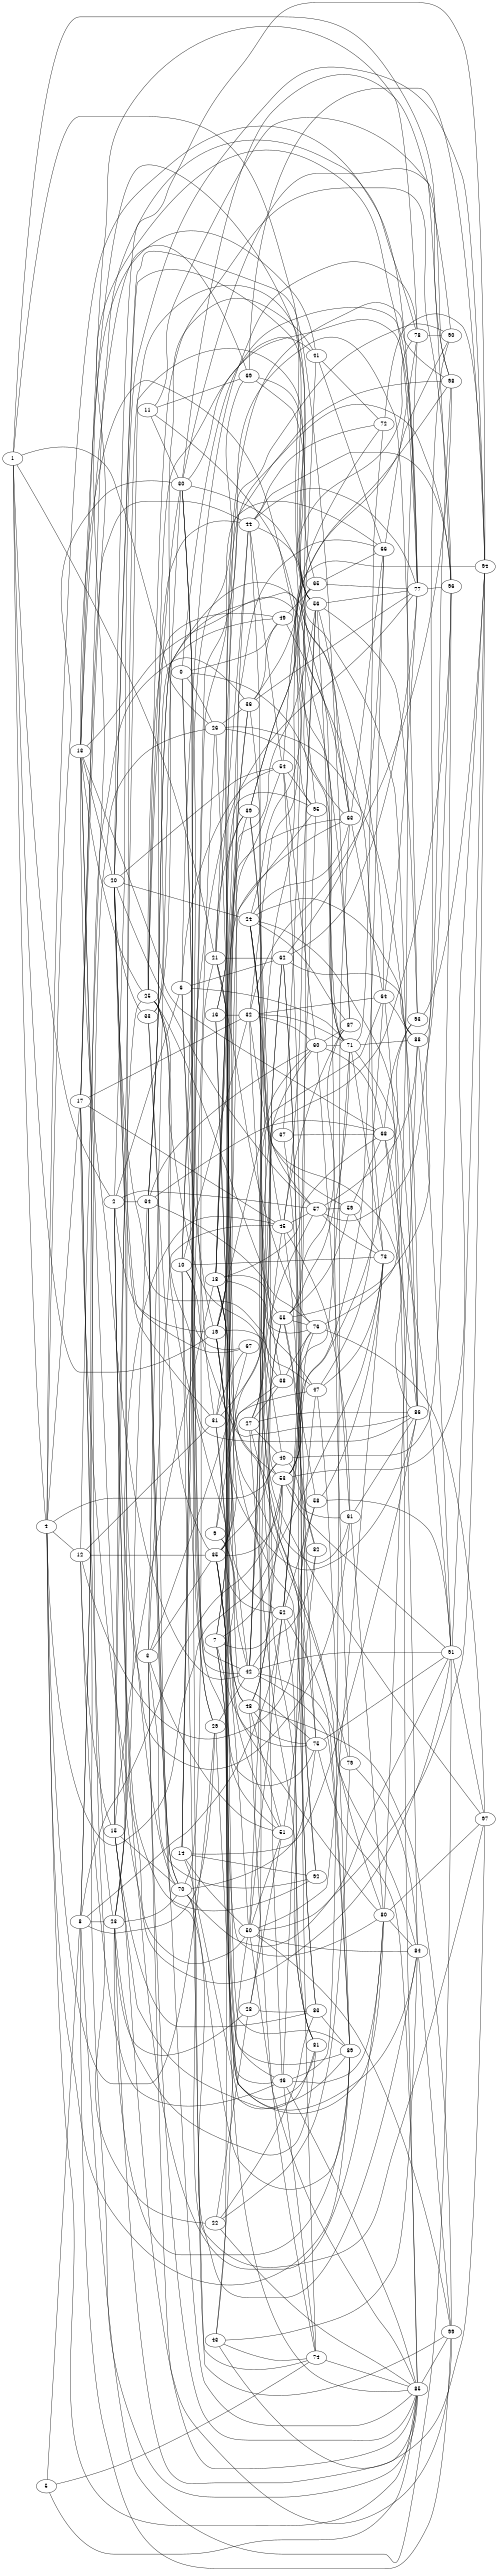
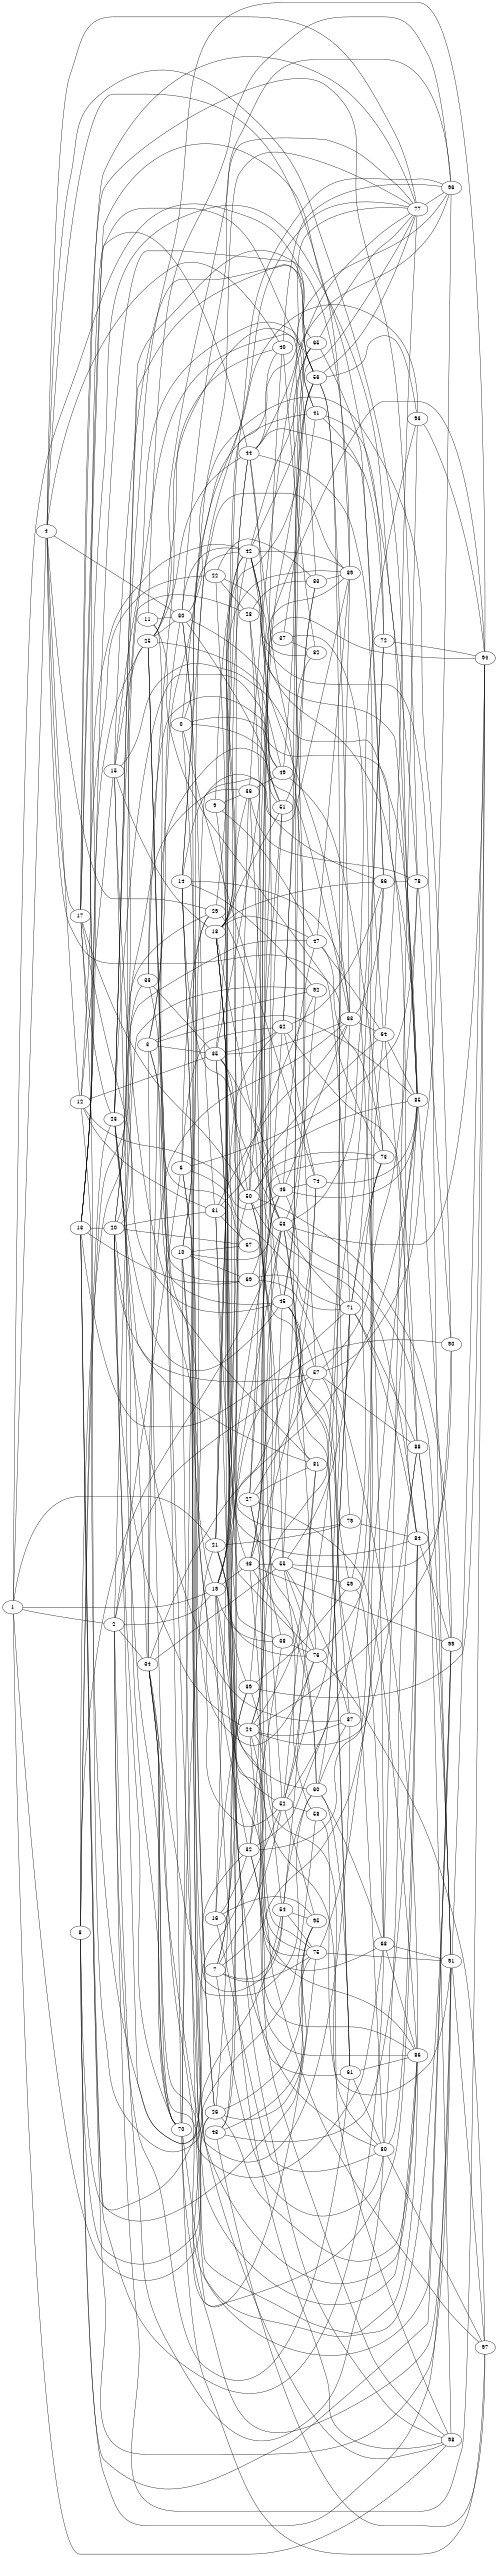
  strict graph {
    rankdir=LR
    node [w=-13]
    edge [w=-9]
    0 [w=15]
    26 [w=-12]
    42 [w=-10]
    49 [w=-15]
    63 [w=-6]
    74 [w=-16]
    77 [w=13]
    75 [w=9]
    36 [w=-10]
    86 [w=3]
    95
    45 [w=8]
    89 [w=13]
    91 [w=-5]
    96 [w=6]
    65 [w=-5]
    84 [w=3]
    82 [w=-11]
    73 [w=-14]
    66 [w=-10]
    64 [w=-15]
    85 [w=5]
    78 [w=3]
    53 [w=14]
    56 [w=-12]
    57 [w=4]
    61
    92 [w=-3]
    87 [w=-12]
    94 [w=-4]
    97 [w=8]
    99
    88 [w=14]
    1 [w=14]
    2 [w=-3]
    4 [w=-3]
    19 [w=7]
    21 [w=9]
    98
    6 [w=5]
    34 [w=16]
    80 [w=5]
    30 [w=11]
    12 [w=10]
    17 [w=-12]
    29 [w=13]
    40 [w=-6]
    52 [w=12]
    46 [w=-11]
    44 [w=15]
    38 [w=-10]
    48
    60
    90 [w=10]
    62 [w=10]
    39 [w=14]
    76 [w=9]
    79 [w=15]
    93 [w=-4]
    54 [w=11]
    71 [w=-8]
    41
    68 [w=11]
    70 [w=-3]
    55 [w=-15]
    59 [w=5]
    51 [w=4]
    31 [w=15]
    35 [w=16]
    15 [w=6]
    58 [w=3]
    50 [w=-11]
    23 [w=-15]
    32 [w=14]
    81 [w=9]
    47 [w=14]
    72 [w=-8]
    83 [w=16]
    3 [w=14]
    67 [w=12]
    25 [w=-3]
    18 [w=7]
    28 [w=-5]
-   5 [w=13]
    8 [w=11]
    7 [w=2]
    9 [w=-6]
    10 [w=4]
    69 [w=-11]
    11 [w=10]
    13 [w=15]
    20 [w=-5]
    22 [w=11]
    24 [w=13]
    33 [w=-16]
    14 [w=-9]
    16 [w=-16]
    27 [w=-16]
    37 [w=-14]
    43 [w=-12]
    0 -- 26 [w=12]
    0 -- 42 [w=5]
    0 -- 49 [w=11]
    0 -- 63 [w=-11]
    0 -- 74 [w=16]
    0 -- 77 [w=4]
    26 -- 75 [w=-16]
    26 -- 36 [w=16]
    26 -- 86 [w=-4]
    26 -- 95 [w=-4]
    42 -- 45 [w=8]
    42 -- 89 [w=3]
    42 -- 91 [w=-2]
    42 -- 96 [w=-11]
    42 -- 65 [w=-5]
    42 -- 84 [w=9]
    42 -- 82 [w=6]
    49 -- 65 [w=12]
    49 -- 73 [w=-5]
    63 -- 66 [w=8]
    63 -- 64 [w=-10]
    74 -- 85 [w=-4]
    77 -- 96 [w=5]
    75 -- 91 [w=-13]
    75 -- 85 [w=11]
    36 -- 49 [w=3]
    36 -- 77 [w=-2]
    36 -- 78 [w=-3]
    36 -- 53 [w=-2]
    45 -- 56 [w=14]
    45 -- 57 [w=10]
    45 -- 61 [w=15]
    45 -- 92 [w=-3]
    45 -- 87 [w=16]
    91 -- 94 [w=-16]
    91 -- 97 [w=-2]
    65 -- 77 [w=-8]
    65 -- 66 [w=10]
    84 -- 99 [w=15]
    66 -- 78 [w=4]
    64 -- 77 [w=-10]
    64 -- 85 [w=-15]
    64 -- 88 [w=-5]
    85 -- 99 [w=-13]
    78 -- 90 [w=15]
    53 -- 91 [w=-16]
    53 -- 56 [w=-2]
    53 -- 61 [w=-11]
    53 -- 94 [w=-15]
    53 -- 76 [w=7]
    53 -- 93 [w=9]
    53 -- 71 [w=-14]
    56 -- 63 [w=-16]
    56 -- 77 [w=-15]
    56 -- 79
    56 -- 93 [w=3]
    57 -- 96 [w=4]
    57 -- 73 [w=2]
    57 -- 88 [w=8]
    57 -- 59 [w=16]
    61 -- 86 [w=9]
    61 -- 80 [w=-11]
    88 -- 91 [w=-11]
    88 -- 98 [w=-12]
    1 -- 26 [w=-14]
    1 -- 56 [w=8]
    1 -- 2 [w=-3]
    1 -- 4 [w=5]
    1 -- 19 [w=10]
    1 -- 21 [w=8]
    1 -- 98 [w=7]
    2 -- 57 [w=5]
    2 -- 61 [w=-4]
    2 -- 92 [w=16]
    2 -- 94 [w=13]
    2 -- 19 [w=2]
    2 -- 6 [w=7]
    2 -- 34 [w=11]
    2 -- 80 [w=-11]
    4 -- 77 [w=11]
    4 -- 89 [w=-16]
    4 -- 73 [w=-15]
    4 -- 85 [w=-12]
    4 -- 30 [w=9]
    4 -- 12 [w=-5]
    4 -- 17 [w=4]
    4 -- 29 [w=9]
    4 -- 40 [w=10]
    19 -- 42 [w=4]
    19 -- 98 [w=5]
    19 -- 52 [w=-14]
    19 -- 46 [w=14]
    19 -- 44 [w=15]
    19 -- 38 [w=6]
    19 -- 48 [w=-6]
    19 -- 60 [w=-5]
    19 -- 90 [w=15]
    21 -- 96 [w=6]
    21 -- 61 [w=15]
    21 -- 44 [w=-7]
    21 -- 62 [w=15]
    21 -- 39 [w=-11]
    21 -- 76 [w=8]
    21 -- 79 [w=-5]
    6 -- 78 [w=14]
    6 -- 19 [w=-10]
    6 -- 29
    6 -- 62 [w=10]
    6 -- 54 [w=-3]
    6 -- 71
    34 -- 63 [w=-10]
    34 -- 84 [w=12]
    34 -- 85
    34 -- 87 [w=15]
    34 -- 60 [w=7]
    34 -- 41 [w=-13]
    34 -- 68 [w=-15]
    34 -- 70 [w=11]
    34 -- 55 [w=13]
    80 -- 84 [w=15]
    80 -- 97 [w=2]
    80 -- 88 [w=-3]
    30 -- 42 [w=-5]
    30 -- 63 [w=2]
    30 -- 77 [w=6]
    30 -- 98 [w=5]
    30 -- 90 [w=-5]
    30 -- 51 [w=-11]
    30 -- 31 [w=-5]
    12 -- 46 [w=10]
    12 -- 41 [w=15]
    12 -- 31 [w=9]
    12 -- 35 [w=12]
    12 -- 15 [w=-4]
    12 -- 58
    17 -- 77 [w=16]
    17 -- 45 [w=-2]
    17 -- 85 [w=13]
    17 -- 78 [w=16]
    17 -- 44 [w=11]
    17 -- 50 [w=-5]
    17 -- 23 [w=-8]
    17 -- 32 [w=12]
    29 -- 42 [w=9]
    29 -- 81 [w=-13]
    40 -- 96 [w=-6]
    40 -- 82 [w=11]
    52 -- 95 [w=12]
    52 -- 89 [w=3]
    52 -- 66 [w=10]
    52 -- 76 [w=-13]
    52 -- 58
    52 -- 81 [w=-6]
    46 -- 63 [w=2]
    46 -- 74 [w=7]
    46 -- 85 [w=-11]
    46 -- 80 [w=-8]
    46 -- 47
    44 -- 77 [w=-13]
    44 -- 96 [w=6]
    44 -- 64 [w=11]
    44 -- 57 [w=16]
    44 -- 54 [w=7]
    44 -- 72 [w=2]
    38 -- 76 [w=13]
    48 -- 74 [w=-3]
    48 -- 75 [w=-11]
    48 -- 53 [w=10]
    48 -- 99 [w=4]
    48 -- 55 [w=-14]
    48 -- 51 [w=11]
    60 -- 61 [w=2]
    60 -- 87 [w=2]
    60 -- 71 [w=12]
    60 -- 68 [w=16]
    62 -- 74 [w=15]
    62 -- 77 [w=-10]
    62 -- 66 [w=-5]
    62 -- 88 [w=2]
    62 -- 83 [w=-2]
    39 -- 94 [w=-11]
    39 -- 98 [w=5]
    39 -- 46 [w=-10]
    39 -- 59 [w=-14]
    76 -- 78 [w=-4]
    76 -- 97 [w=10]
    79 -- 84 [w=-16]
    93 -- 94 [w=6]
    54 -- 75 [w=2]
    54 -- 95 [w=-11]
    54 -- 60 [w=-14]
    54 -- 72
    71 -- 84 [w=-4]
    71 -- 73 [w=-15]
    71 -- 88 [w=-4]
    71 -- 72 [w=13]
    41 -- 66 [w=10]
    41 -- 72 [w=-5]
    68 -- 86 [w=10]
    68 -- 91 [w=-12]
    68 -- 93 [w=11]
    70 -- 75 [w=-13]
    70 -- 89 [w=11]
    70 -- 91 [w=6]
    70 -- 97 [w=-12]
    70 -- 21
    55 -- 87 [w=2]
    55 -- 90 [w=5]
    55 -- 76 [w=15]
    55 -- 71 [w=2]
    55 -- 59 [w=9]
    55 -- 58 [w=-6]
    55 -- 83 [w=16]
    59 -- 73 [w=14]
    59 -- 68 [w=-12]
    51 -- 82 [w=-12]
    31 -- 63 [w=8]
    31 -- 64 [w=13]
    31 -- 80 [w=9]
    31 -- 48 [w=6]
    31 -- 67 [w=-10]
    35 -- 63 [w=13]
    35 -- 89 [w=14]
    35 -- 84 [w=8]
    35 -- 53 [w=-15]
    35 -- 40 [w=-6]
    35 -- 46 [w=-4]
    35 -- 38 [w=9]
    35 -- 62 [w=16]
    35 -- 50 [w=-10]
    15 -- 85 [w=-3]
    15 -- 56 [w=9]
    15 -- 70 [w=5]
    15 -- 81 [w=-8]
    15 -- 83 [w=-12]
    15 -- 25 [w=-13]
    15 -- 18 [w=-5]
    58 -- 91 [w=-7]
-   58 -- 73 [w=9]
    50 -- 84 [w=8]
    50 -- 73 [w=7]
    50 -- 85 [w=-6]
    50 -- 94 [w=5]
    50 -- 99 [w=-10]
    50 -- 52 [w=-10]
    50 -- 55 [w=-14]
    50 -- 51 [w=-12]
    23 -- 45 [w=4]
    23 -- 89 [w=6]
    23 -- 65 [w=4]
    23 -- 85 [w=7]
    23 -- 34 [w=5]
    23 -- 70 [w=-5]
    23 -- 81 [w=11]
    23 -- 28 [w=-8]
    32 -- 86 [w=13]
    32 -- 65 [w=11]
    32 -- 64 [w=-3]
    32 -- 98 [w=15]
    32 -- 38 [w=-15]
-   32 -- 60 [w=6]
+   48 -- 60 [w=6]
    32 -- 71 [w=16]
    47 -- 89 [w=13]
    47 -- 73 [w=2]
    47 -- 64 [w=11]
    72 -- 94 [w=-8]
    83 -- 89 [w=-2]
    3 -- 45 [w=10]
    3 -- 85 [w=2]
    3 -- 92 [w=-13]
    3 -- 99 [w=-15]
    3 -- 30 [w=-8]
    3 -- 51 [w=15]
    3 -- 35 [w=6]
    3 -- 67
    25 -- 49 [w=2]
    25 -- 86 [w=-15]
    25 -- 96 [w=-10]
    25 -- 30 [w=-11]
    25 -- 40 [w=9]
    25 -- 52 [w=10]
    25 -- 44 [w=-8]
    25 -- 76 [w=-2]
    18 -- 36 [w=13]
    18 -- 86
    18 -- 89 [w=7]
    18 -- 66 [w=2]
    18 -- 53 [w=-14]
    18 -- 56 [w=-14]
    18 -- 98
    18 -- 76 [w=-3]
    18 -- 68 [w=-5]
    18 -- 51 [w=-10]
    18 -- 47 [w=-16]
    28 -- 60 [w=11]
    28 -- 51 [w=-14]
    28 -- 83 [w=-5]
-   5 -- 74 [w=-6]
-   5 -- 85 [w=3]
-   5 -- 8
    8 -- 26 [w=7]
    8 -- 36 [w=-16]
    8 -- 91 [w=-12]
    8 -- 53 [w=6]
    8 -- 99 [w=-6]
    8 -- 29 [w=3]
    8 -- 52 [w=-11]
    8 -- 23 [w=11]
    7 -- 75 [w=8]
    7 -- 85 [w=-16]
    7 -- 53 [w=15]
    7 -- 80 [w=-6]
    7 -- 52 [w=-8]
    7 -- 39 [w=-16]
    7 -- 54 [w=12]
    9 -- 42 [w=-11]
    9 -- 75 [w=6]
    9 -- 36 [w=12]
    9 -- 47 [w=7]
    10 -- 77 [w=9]
    10 -- 86 [w=-7]
    10 -- 73 [w=16]
    10 -- 99 [w=-5]
    10 -- 29 [w=-4]
    10 -- 32 [w=-8]
    10 -- 67 [w=14]
    10 -- 69
    69 -- 86 [w=11]
    69 -- 94 [w=-5]
    69 -- 71 [w=13]
    11 -- 96 [w=-2]
    11 -- 30 [w=-4]
    11 -- 71 [w=-3]
    11 -- 69 [w=-7]
    13 -- 42 [w=10]
    13 -- 95 [w=-11]
    13 -- 91 [w=-12]
    13 -- 78 [w=5]
    13 -- 56 [w=12]
    13 -- 71 [w=-3]
    13 -- 68 [w=-4]
    13 -- 25 [w=-16]
    13 -- 69 [w=-15]
    13 -- 20 [w=-11]
    13 -- 22 [w=-4]
    20 -- 56 [w=7]
    20 -- 57 [w=15]
    20 -- 87 [w=10]
    20 -- 94
    20 -- 54 [w=13]
    20 -- 70 [w=12]
    20 -- 31 [w=-10]
    20 -- 47 [w=7]
    20 -- 67 [w=13]
    20 -- 24 [w=-2]
    20 -- 33 [w=7]
    22 -- 85 [w=-5]
    22 -- 79
    22 -- 83 [w=13]
    22 -- 28
    24 -- 63 [w=11]
    24 -- 75 [w=3]
    24 -- 86 [w=-15]
    24 -- 45 [w=6]
    24 -- 87 [w=-10]
    24 -- 97 [w=-15]
    24 -- 88 [w=11]
    24 -- 90 [w=8]
    24 -- 81 [w=-13]
    33 -- 49 [w=6]
    33 -- 41
    33 -- 70 [w=7]
    33 -- 35 [w=7]
    14 -- 26
+   14 -- 63 [w=-12]
    14 -- 86 [w=13]
    14 -- 89 [w=5]
    14 -- 66 [w=-12]
    14 -- 92 [w=-3]
    14 -- 93 [w=-15]
    14 -- 50 [w=-14]
    16 -- 95 [w=10]
    16 -- 92 [w=-12]
    16 -- 80 [w=16]
    16 -- 39 [w=8]
    16 -- 32 [w=-10]
    27 -- 86 [w=-8]
    27 -- 57 [w=-4]
    27 -- 80 [w=7]
    27 -- 40
    27 -- 38
    27 -- 62 [w=-2]
    27 -- 81 [w=-16]
    37 -- 82 [w=2]
    37 -- 41 [w=7]
    37 -- 68 [w=-11]
    43 -- 74 [w=-11]
    43 -- 95 [w=-15]
    43 -- 84 [w=13]
    43 -- 97 [w=10]
    43 -- 50 [w=11]
  }
